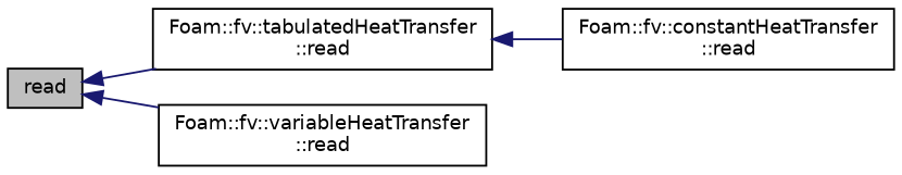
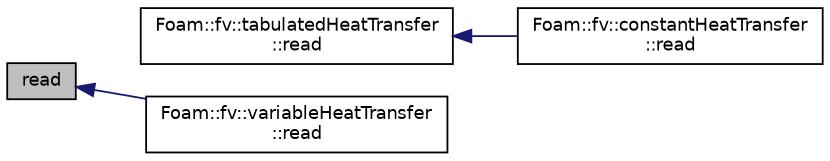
  digraph {
    rankdir=LR
    node [color=black fontname=Helvetica fontsize=10 shape=record]
    edge [color=midnightblue dir=back fontname=Helvetica fontsize=10 labelfontname=Helvetica labelfontsize=10 style=solid]
    n1 [fillcolor=grey75 fontcolor=black height=0.2 label=read style=filled width=0.4]
    n2 [height=0.2 label="Foam::fv::tabulatedHeatTransfer\l::read" width=0.4]
    n3 [height=0.2 label="Foam::fv::variableHeatTransfer\l::read" width=0.4]
    n4 [height=0.2 label="Foam::fv::constantHeatTransfer\l::read" width=0.4]
-   n1 -> n2
    n1 -> n3
    n2 -> n4
  }
